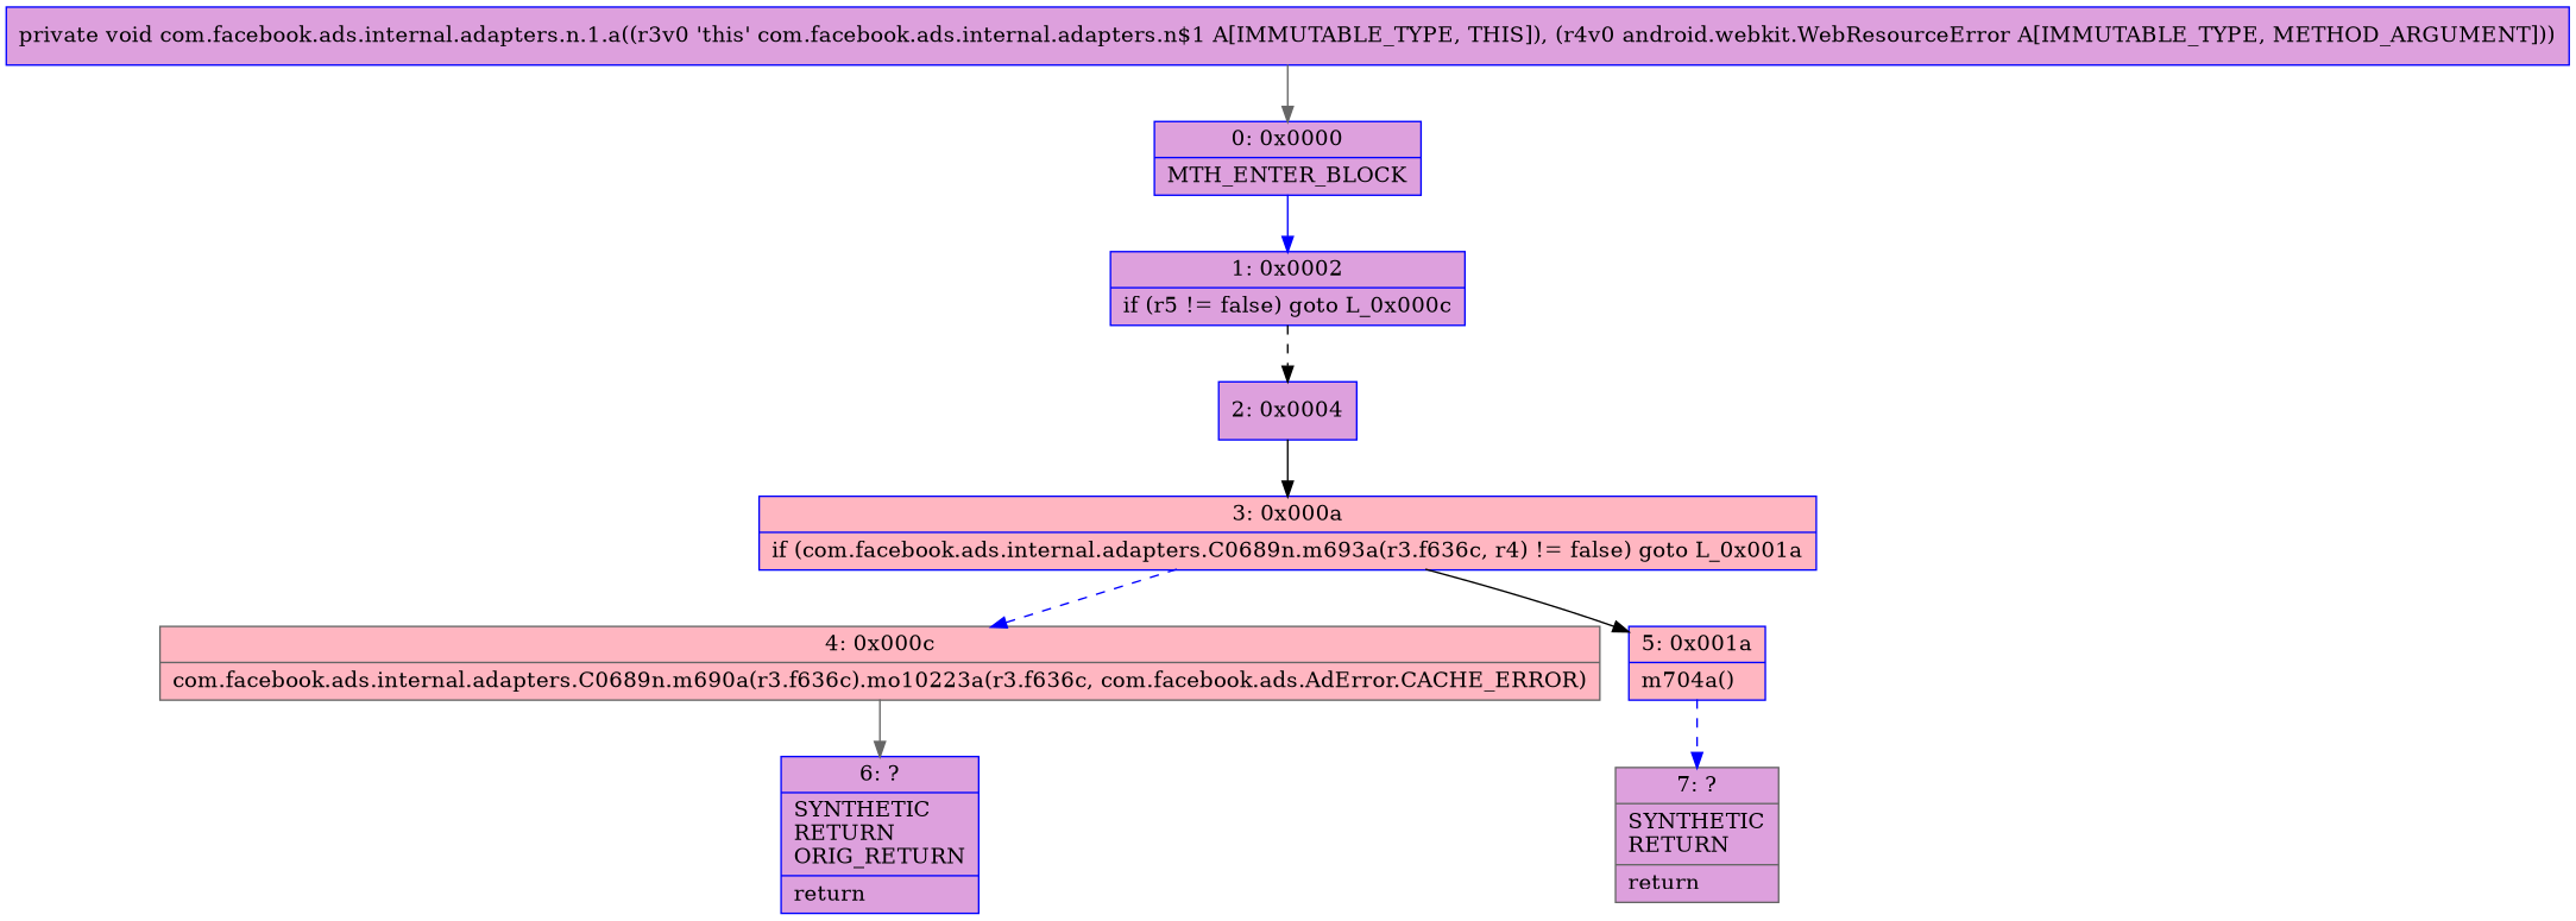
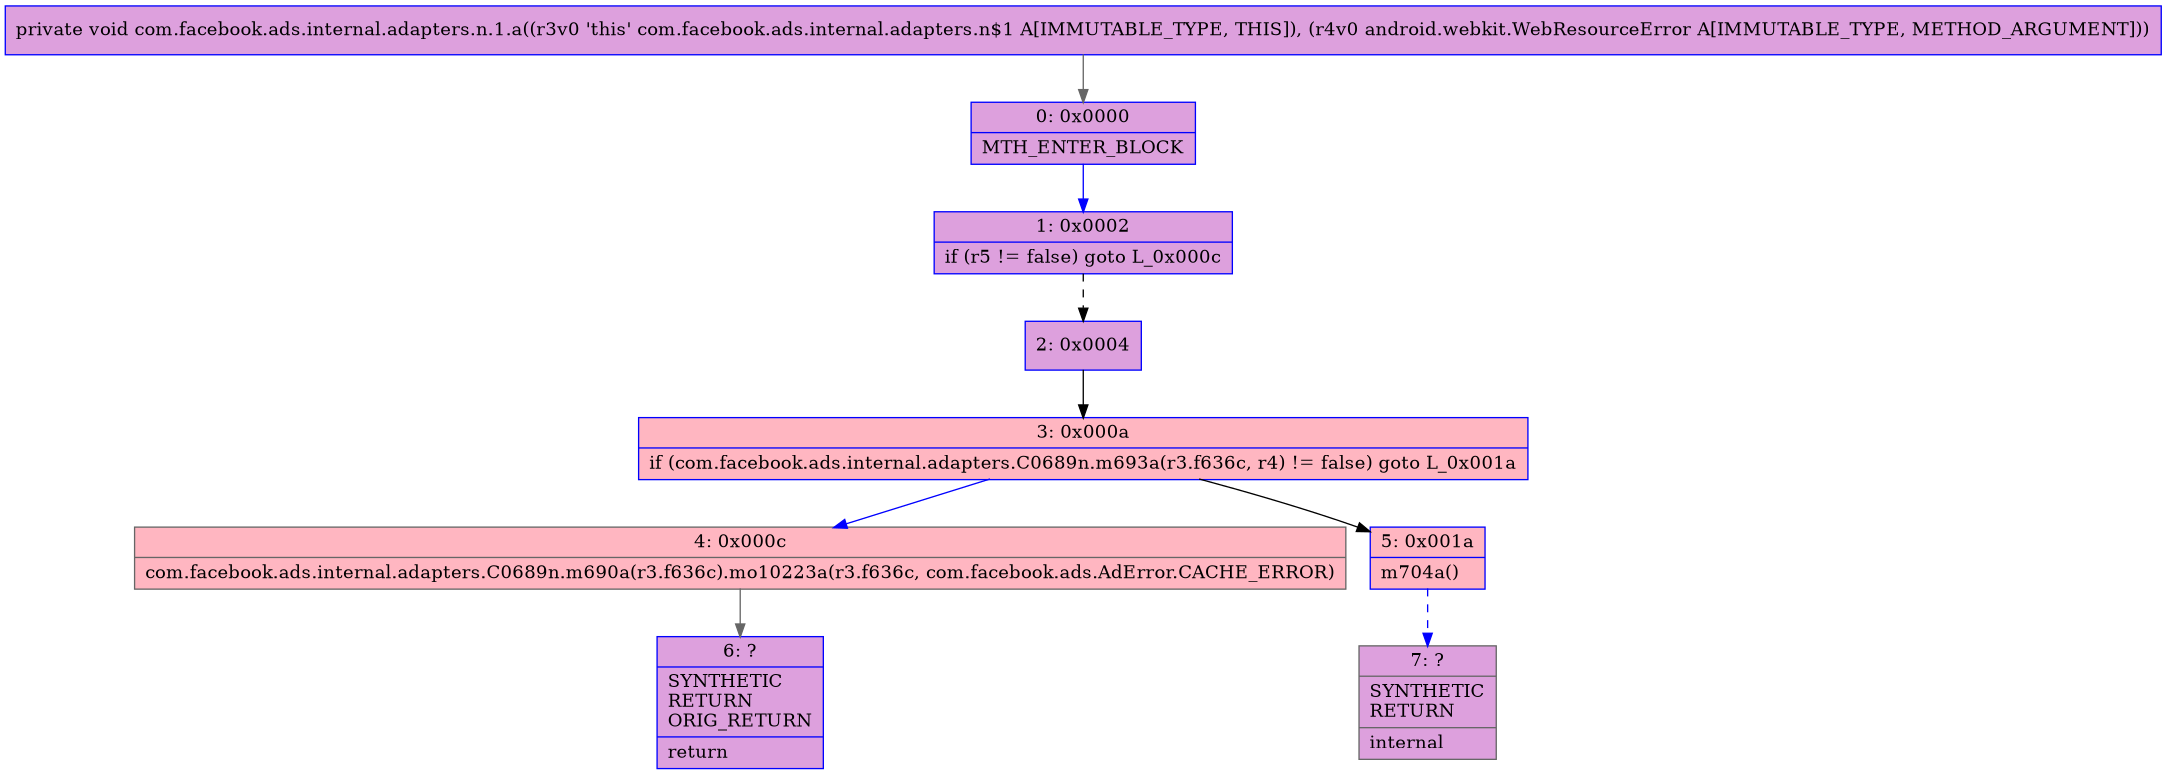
  digraph {
    node [color=blue fillcolor=plum shape=record style=filled]
    edge [color=blue]
    n1 [label="{0\:\ 0x0000|MTH_ENTER_BLOCK\l}"]
    n2 [label="{1\:\ 0x0002|if (r5 != false) goto L_0x000c\l}"]
    n3 [label="{2\:\ 0x0004}"]
    n4 [fillcolor=lightpink label="{3\:\ 0x000a|if (com.facebook.ads.internal.adapters.C0689n.m693a(r3.f636c, r4) != false) goto L_0x001a\l}"]
    n5 [color=gray40 fillcolor=lightpink label="{4\:\ 0x000c|com.facebook.ads.internal.adapters.C0689n.m690a(r3.f636c).mo10223a(r3.f636c, com.facebook.ads.AdError.CACHE_ERROR)\l}"]
    n6 [label="{6\:\ ?|SYNTHETIC\lRETURN\lORIG_RETURN\l|return\l}"]
    n7 [fillcolor=lightpink label="{5\:\ 0x001a|m704a()\l}"]
-   n8 [color=gray40 label="{7\:\ ?|SYNTHETIC\lRETURN\l|return\l}"]
+   n8 [color=gray40 label="{7\:\ ?|SYNTHETIC\lRETURN\l|internal\l}"]
    n9 [label="{private void com.facebook.ads.internal.adapters.n.1.a((r3v0 'this' com.facebook.ads.internal.adapters.n$1 A[IMMUTABLE_TYPE, THIS]), (r4v0 android.webkit.WebResourceError A[IMMUTABLE_TYPE, METHOD_ARGUMENT])) }"]
    n1 -> n2
    n2 -> n3 [color=black style=dashed]
    n3 -> n4 [color=black]
-   n4 -> n5 [style=dashed]
+   n4 -> n5 [style=solid]
    n4 -> n7 [color=black]
    n5 -> n6 [color=gray40]
    n7 -> n8 [style=dashed]
    n9 -> n1 [color=gray40]
  }
